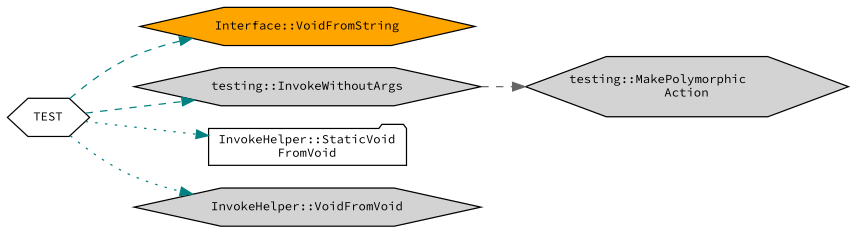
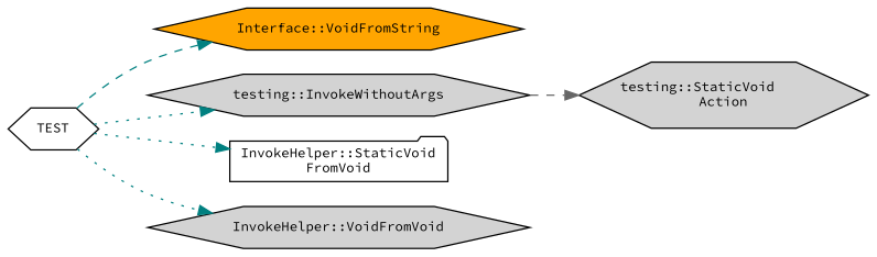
  digraph {
    fontname="Source Code Pro"
    rankdir=LR
    node [color=black fillcolor=lightgrey fontname="Source Code Pro" fontsize=10 shape=hexagon style=filled]
    edge [color=teal fontname="Source Code Pro" fontsize=10 labelfontname=Helvetica labelfontsize=10 style=dotted]
    n1 [fillcolor=white fontcolor=black height=0.2 label=TEST width=0.4]
    n2 [fillcolor=orange height=0.2 label="Interface::VoidFromString" width=0.4]
    n3 [height=0.2 label="testing::InvokeWithoutArgs" width=0.4]
    n4 [fillcolor=white height=0.2 label="InvokeHelper::StaticVoid\lFromVoid" shape=folder width=0.4]
    n5 [height=0.2 label="InvokeHelper::VoidFromVoid" width=0.4]
-   n6 [height=0.2 label="testing::MakePolymorphic\lAction" width=0.4]
+   n6 [height=0.2 label="testing::StaticVoid\lAction" width=0.4]
    n1 -> n2 [style=dashed]
-   n1 -> n3 [style=dashed]
+   n1 -> n3
    n1 -> n4
    n1 -> n5
    n3 -> n6 [color=gray40 style=dashed]
  }
